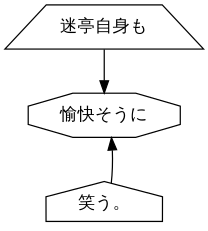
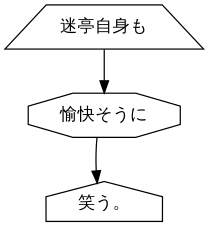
  digraph {
    n1 [label="迷亭自身も" shape=trapezium]
    n2 [label="愉快そうに" shape=octagon]
    n3 [label="笑う。" shape=house]
    n1 -> n2
-   n3 -> n2
+   n2 -> n3
  }
